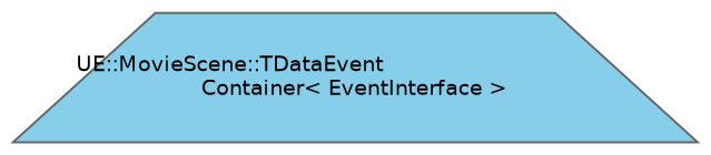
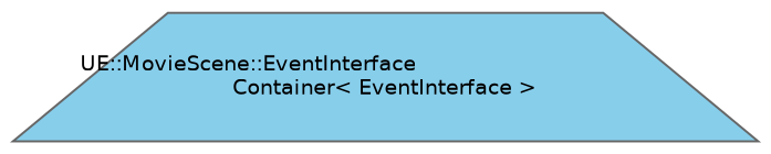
  digraph {
    rankdir=LR
-   n1 [color=grey40 fillcolor=skyblue fontname=Helvetica fontsize=10 height=0.2 label="UE::MovieScene::TDataEvent\lContainer\< EventInterface \>" shape=trapezium style=filled width=0.4]
+   n1 [color=grey40 fillcolor=skyblue fontname=Helvetica fontsize=10 height=0.2 label="UE::MovieScene::EventInterface\lContainer\< EventInterface \>" shape=trapezium style=filled width=0.4]
  }
